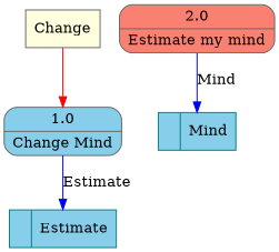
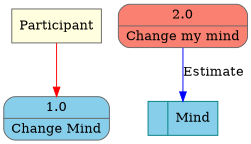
  digraph {
    node [color=gray40 fillcolor=skyblue shape=record style=filled]
    edge [color=blue]
-   n1 [color=teal label="<f0>  |<f1> Estimate "]
-   n2 [fillcolor=lightyellow label=Change shape=box]
+   n2 [fillcolor=lightyellow label=Participant shape=box]
    n3 [label="{<f0> 1.0|<f1> Change Mind }" shape=Mrecord]
-   n4 [fillcolor=salmon label="{<f0> 2.0|<f1> Estimate my mind }" shape=Mrecord]
+   n4 [fillcolor=salmon label="{<f0> 2.0|<f1> Change my mind }" shape=Mrecord]
    n5 [color=teal label="<f0>  |<f1> Mind "]
    n2 -> n3 [color=red]
-   n3 -> n1 [label=Estimate]
-   n4 -> n5 [label=Mind]
+   n4 -> n5 [label=Estimate]
  }
